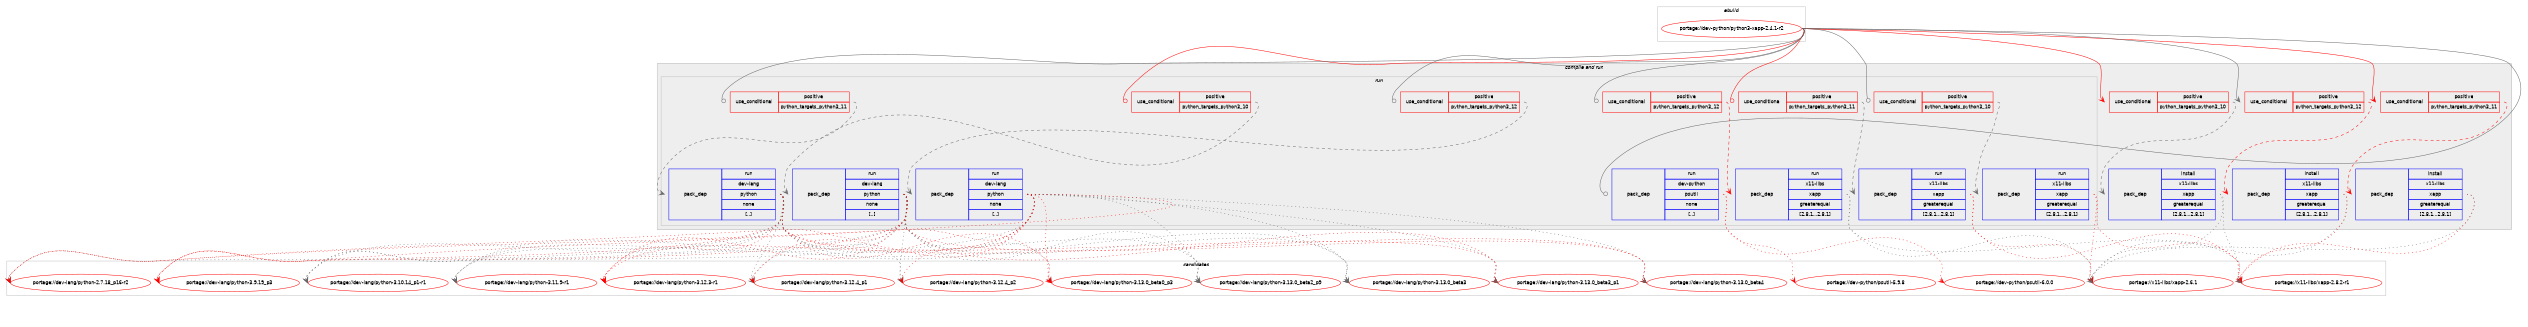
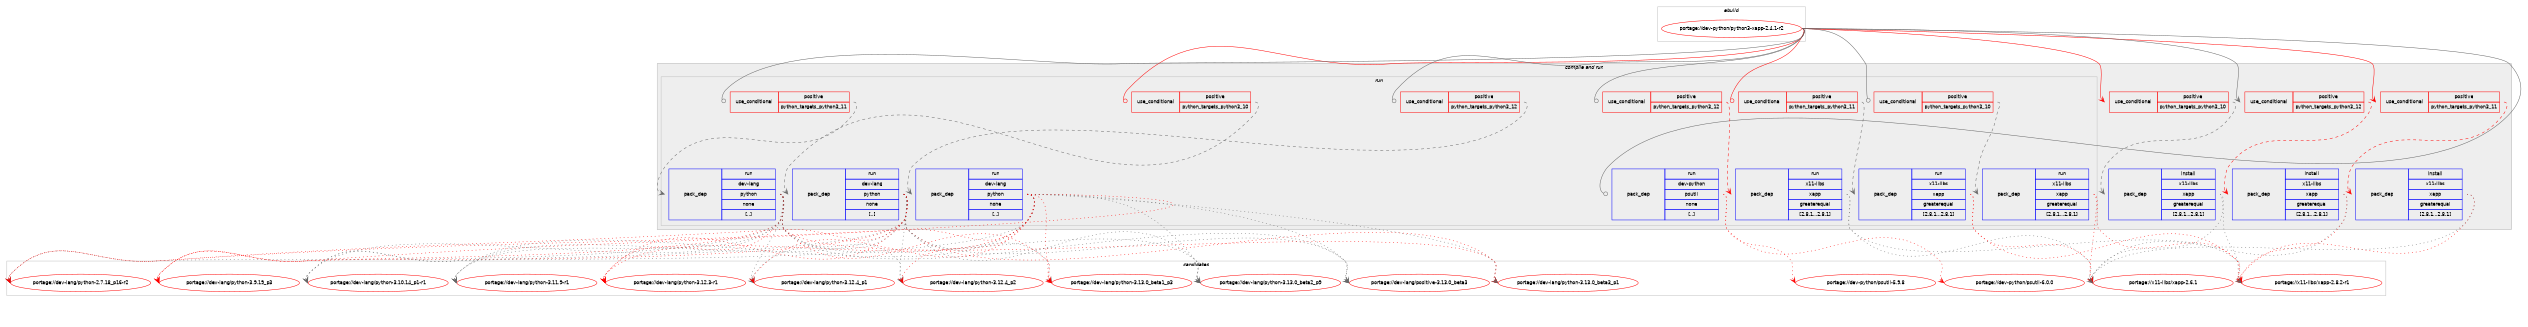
  digraph {
    compound=true
    concentrate=true
    fontname=Helvetica
    fontsize=10
    newrank=true
    rankdir=TB
    ranksep=1.5
    node [color=red fontname=Helvetica fontsize=10 shape=none]
    edge [arrowhead=vee color=gray40 headport=w style=dotted tailport=e weight=100]
    n1 [label="portage://dev-python/python3-xapp-2.4.1-r2" width=4 shape=""]
    n2 [color=blue label=<<TABLE BORDER="0" CELLBORDER="1" CELLSPACING="0" CELLPADDING="4" WIDTH="220"><TR><TD ROWSPAN="6" CELLPADDING="30">pack_dep</TD></TR><TR><TD WIDTH="110">install</TD></TR><TR><TD>x11-libs</TD></TR><TR><TD>xapp</TD></TR><TR><TD>greaterequal</TD></TR><TR><TD>[2.8.1,,,2.8.1]</TD></TR></TABLE>>]
    n3 [label=<<TABLE BORDER="0" CELLBORDER="1" CELLSPACING="0" CELLPADDING="4"><TR><TD ROWSPAN="3" CELLPADDING="10">use_conditional</TD></TR><TR><TD>positive</TD></TR><TR><TD>python_targets_python3_10</TD></TR></TABLE>>]
    n4 [color=blue label=<<TABLE BORDER="0" CELLBORDER="1" CELLSPACING="0" CELLPADDING="4" WIDTH="220"><TR><TD ROWSPAN="6" CELLPADDING="30">pack_dep</TD></TR><TR><TD WIDTH="110">install</TD></TR><TR><TD>x11-libs</TD></TR><TR><TD>xapp</TD></TR><TR><TD>greaterequal</TD></TR><TR><TD>[2.8.1,,,2.8.1]</TD></TR></TABLE>>]
    n5 [label=<<TABLE BORDER="0" CELLBORDER="1" CELLSPACING="0" CELLPADDING="4"><TR><TD ROWSPAN="3" CELLPADDING="10">use_conditional</TD></TR><TR><TD>positive</TD></TR><TR><TD>python_targets_python3_11</TD></TR></TABLE>>]
    n6 [color=blue label=<<TABLE BORDER="0" CELLBORDER="1" CELLSPACING="0" CELLPADDING="4" WIDTH="220"><TR><TD ROWSPAN="6" CELLPADDING="30">pack_dep</TD></TR><TR><TD WIDTH="110">install</TD></TR><TR><TD>x11-libs</TD></TR><TR><TD>xapp</TD></TR><TR><TD>greaterequal</TD></TR><TR><TD>[2.8.1,,,2.8.1]</TD></TR></TABLE>>]
    n7 [label=<<TABLE BORDER="0" CELLBORDER="1" CELLSPACING="0" CELLPADDING="4"><TR><TD ROWSPAN="3" CELLPADDING="10">use_conditional</TD></TR><TR><TD>positive</TD></TR><TR><TD>python_targets_python3_12</TD></TR></TABLE>>]
    n8 [color=blue label=<<TABLE BORDER="0" CELLBORDER="1" CELLSPACING="0" CELLPADDING="4" WIDTH="220"><TR><TD ROWSPAN="6" CELLPADDING="30">pack_dep</TD></TR><TR><TD WIDTH="110">run</TD></TR><TR><TD>dev-lang</TD></TR><TR><TD>python</TD></TR><TR><TD>none</TD></TR><TR><TD>[,,]</TD></TR></TABLE>>]
    n9 [label=<<TABLE BORDER="0" CELLBORDER="1" CELLSPACING="0" CELLPADDING="4"><TR><TD ROWSPAN="3" CELLPADDING="10">use_conditional</TD></TR><TR><TD>positive</TD></TR><TR><TD>python_targets_python3_10</TD></TR></TABLE>>]
    n10 [color=blue label=<<TABLE BORDER="0" CELLBORDER="1" CELLSPACING="0" CELLPADDING="4" WIDTH="220"><TR><TD ROWSPAN="6" CELLPADDING="30">pack_dep</TD></TR><TR><TD WIDTH="110">run</TD></TR><TR><TD>x11-libs</TD></TR><TR><TD>xapp</TD></TR><TR><TD>greaterequal</TD></TR><TR><TD>[2.8.1,,,2.8.1]</TD></TR></TABLE>>]
    n11 [label=<<TABLE BORDER="0" CELLBORDER="1" CELLSPACING="0" CELLPADDING="4"><TR><TD ROWSPAN="3" CELLPADDING="10">use_conditional</TD></TR><TR><TD>positive</TD></TR><TR><TD>python_targets_python3_10</TD></TR></TABLE>>]
    n12 [color=blue label=<<TABLE BORDER="0" CELLBORDER="1" CELLSPACING="0" CELLPADDING="4" WIDTH="220"><TR><TD ROWSPAN="6" CELLPADDING="30">pack_dep</TD></TR><TR><TD WIDTH="110">run</TD></TR><TR><TD>dev-lang</TD></TR><TR><TD>python</TD></TR><TR><TD>none</TD></TR><TR><TD>[,,]</TD></TR></TABLE>>]
    n13 [label=<<TABLE BORDER="0" CELLBORDER="1" CELLSPACING="0" CELLPADDING="4"><TR><TD ROWSPAN="3" CELLPADDING="10">use_conditional</TD></TR><TR><TD>positive</TD></TR><TR><TD>python_targets_python3_11</TD></TR></TABLE>>]
    n14 [color=blue label=<<TABLE BORDER="0" CELLBORDER="1" CELLSPACING="0" CELLPADDING="4" WIDTH="220"><TR><TD ROWSPAN="6" CELLPADDING="30">pack_dep</TD></TR><TR><TD WIDTH="110">run</TD></TR><TR><TD>x11-libs</TD></TR><TR><TD>xapp</TD></TR><TR><TD>greaterequal</TD></TR><TR><TD>[2.8.1,,,2.8.1]</TD></TR></TABLE>>]
    n15 [label=<<TABLE BORDER="0" CELLBORDER="1" CELLSPACING="0" CELLPADDING="4"><TR><TD ROWSPAN="3" CELLPADDING="10">use_conditional</TD></TR><TR><TD>positive</TD></TR><TR><TD>python_targets_python3_11</TD></TR></TABLE>>]
    n16 [color=blue label=<<TABLE BORDER="0" CELLBORDER="1" CELLSPACING="0" CELLPADDING="4" WIDTH="220"><TR><TD ROWSPAN="6" CELLPADDING="30">pack_dep</TD></TR><TR><TD WIDTH="110">run</TD></TR><TR><TD>dev-lang</TD></TR><TR><TD>python</TD></TR><TR><TD>none</TD></TR><TR><TD>[,,]</TD></TR></TABLE>>]
    n17 [label=<<TABLE BORDER="0" CELLBORDER="1" CELLSPACING="0" CELLPADDING="4"><TR><TD ROWSPAN="3" CELLPADDING="10">use_conditional</TD></TR><TR><TD>positive</TD></TR><TR><TD>python_targets_python3_12</TD></TR></TABLE>>]
    n18 [color=blue label=<<TABLE BORDER="0" CELLBORDER="1" CELLSPACING="0" CELLPADDING="4" WIDTH="220"><TR><TD ROWSPAN="6" CELLPADDING="30">pack_dep</TD></TR><TR><TD WIDTH="110">run</TD></TR><TR><TD>x11-libs</TD></TR><TR><TD>xapp</TD></TR><TR><TD>greaterequal</TD></TR><TR><TD>[2.8.1,,,2.8.1]</TD></TR></TABLE>>]
    n19 [label=<<TABLE BORDER="0" CELLBORDER="1" CELLSPACING="0" CELLPADDING="4"><TR><TD ROWSPAN="3" CELLPADDING="10">use_conditional</TD></TR><TR><TD>positive</TD></TR><TR><TD>python_targets_python3_12</TD></TR></TABLE>>]
    n20 [color=blue label=<<TABLE BORDER="0" CELLBORDER="1" CELLSPACING="0" CELLPADDING="4" WIDTH="220"><TR><TD ROWSPAN="6" CELLPADDING="30">pack_dep</TD></TR><TR><TD WIDTH="110">run</TD></TR><TR><TD>dev-python</TD></TR><TR><TD>psutil</TD></TR><TR><TD>none</TD></TR><TR><TD>[,,]</TD></TR></TABLE>>]
    n21 [label="portage://x11-libs/xapp-2.8.2-r1" width=4 shape=""]
    n22 [label="portage://x11-libs/xapp-2.6.1" width=4 shape=""]
-   n23 [label="portage://dev-lang/python-3.13.0_beta4" width=4 shape=""]
    n24 [label="portage://dev-lang/python-3.13.0_beta3_p1" width=4 shape=""]
-   n25 [label="portage://dev-lang/python-3.13.0_beta3" width=4 shape=""]
+   n25 [label="portage://dev-lang/positive-3.13.0_beta3" width=4 shape=""]
    n26 [label="portage://dev-lang/python-3.13.0_beta2_p9" width=4 shape=""]
-   n27 [label="portage://dev-lang/python-3.13.0_beta0_p3" width=4 shape=""]
+   n27 [label="portage://dev-lang/python-3.13.0_beta1_p3" width=4 shape=""]
    n28 [label="portage://dev-lang/python-3.12.4_p2" width=4 shape=""]
    n29 [label="portage://dev-lang/python-3.12.4_p1" width=4 shape=""]
    n30 [label="portage://dev-lang/python-3.12.3-r1" width=4 shape=""]
    n31 [label="portage://dev-lang/python-3.11.9-r1" width=4 shape=""]
    n32 [label="portage://dev-lang/python-3.10.14_p1-r1" width=4 shape=""]
    n33 [label="portage://dev-lang/python-3.9.19_p3" width=4 shape=""]
    n34 [label="portage://dev-lang/python-2.7.18_p16-r2" width=4 shape=""]
    n35 [label="portage://dev-python/psutil-6.0.0" width=4 shape=""]
    n36 [label="portage://dev-python/psutil-5.9.8" width=4 shape=""]
    subgraph cluster_1 {
      color=gray
      label=<<i>ebuild</i>>
      n1
    }
    subgraph cluster_2 {
      color=gray
      label=<<i>dependencies</i>>
      subgraph cluster_3 {
        color=gray
        fillcolor="#eeeeee"
        label=<<i>compile</i>>
        style=filled
        subgraph sub_4 {
          color=gray
          fillcolor="#eeeeee"
          label=<<i>compile</i>>
          style=filled
          n3
          subgraph sub_5 {
            color=gray
            fillcolor="#eeeeee"
            label=<<i>compile</i>>
            style=filled
            n2
          }
        }
        subgraph sub_6 {
          color=gray
          fillcolor="#eeeeee"
          label=<<i>compile</i>>
          style=filled
          n5
          subgraph sub_7 {
            color=gray
            fillcolor="#eeeeee"
            label=<<i>compile</i>>
            style=filled
            n4
          }
        }
        subgraph sub_8 {
          color=gray
          fillcolor="#eeeeee"
          label=<<i>compile</i>>
          style=filled
          n7
          subgraph sub_9 {
            color=gray
            fillcolor="#eeeeee"
            label=<<i>compile</i>>
            style=filled
            n6
          }
        }
      }
      subgraph cluster_10 {
        color=gray
        fillcolor="#eeeeee"
        label=<<i>compile and run</i>>
        style=filled
      }
      subgraph cluster_11 {
        color=gray
        fillcolor="#eeeeee"
        label=<<i>run</i>>
        style=filled
        subgraph sub_12 {
          color=gray
          fillcolor="#eeeeee"
          label=<<i>run</i>>
          style=filled
          n9
          subgraph sub_13 {
            color=gray
            fillcolor="#eeeeee"
            label=<<i>run</i>>
            style=filled
            n8
          }
        }
        subgraph sub_14 {
          color=gray
          fillcolor="#eeeeee"
          label=<<i>run</i>>
          style=filled
          n11
          subgraph sub_15 {
            color=gray
            fillcolor="#eeeeee"
            label=<<i>run</i>>
            style=filled
            n10
          }
        }
        subgraph sub_16 {
          color=gray
          fillcolor="#eeeeee"
          label=<<i>run</i>>
          style=filled
          n13
          subgraph sub_17 {
            color=gray
            fillcolor="#eeeeee"
            label=<<i>run</i>>
            style=filled
            n12
          }
        }
        subgraph sub_18 {
          color=gray
          fillcolor="#eeeeee"
          label=<<i>run</i>>
          style=filled
          n15
          subgraph sub_19 {
            color=gray
            fillcolor="#eeeeee"
            label=<<i>run</i>>
            style=filled
            n14
          }
        }
        subgraph sub_20 {
          color=gray
          fillcolor="#eeeeee"
          label=<<i>run</i>>
          style=filled
          n17
          subgraph sub_21 {
            color=gray
            fillcolor="#eeeeee"
            label=<<i>run</i>>
            style=filled
            n16
          }
        }
        subgraph sub_22 {
          color=gray
          fillcolor="#eeeeee"
          label=<<i>run</i>>
          style=filled
          n19
          subgraph sub_23 {
            color=gray
            fillcolor="#eeeeee"
            label=<<i>run</i>>
            style=filled
            n18
          }
        }
        subgraph sub_24 {
          color=gray
          fillcolor="#eeeeee"
          label=<<i>run</i>>
          style=filled
          n20
        }
      }
    }
    subgraph cluster_25 {
      color=gray
      label=<<i>candidates</i>>
      rank=same
      subgraph sub_26 {
        color=black
        label=<<i>candidates</i>>
        nodesep=1
        rank=same
        n21
        n22
      }
      subgraph sub_27 {
        color=black
        label=<<i>candidates</i>>
        nodesep=1
        rank=same
        n21
        n22
      }
      subgraph sub_28 {
        color=black
        label=<<i>candidates</i>>
        nodesep=1
        rank=same
        n21
        n22
      }
      subgraph sub_29 {
        color=black
        label=<<i>candidates</i>>
        nodesep=1
        rank=same
-       n23
        n24
        n25
        n26
        n27
        n28
        n29
        n30
        n31
        n32
        n33
        n34
      }
      subgraph sub_30 {
        color=black
        label=<<i>candidates</i>>
        nodesep=1
        rank=same
        n21
        n22
      }
      subgraph sub_31 {
        color=black
        label=<<i>candidates</i>>
        nodesep=1
        rank=same
-       n23
        n24
        n25
        n26
        n27
        n28
        n29
        n30
        n31
        n32
        n33
        n34
      }
      subgraph sub_32 {
        color=black
        label=<<i>candidates</i>>
        nodesep=1
        rank=same
        n21
        n22
      }
      subgraph sub_33 {
        color=black
        label=<<i>candidates</i>>
        nodesep=1
        rank=same
-       n23
        n24
        n25
        n26
        n27
        n28
        n29
        n30
        n31
        n32
        n33
        n34
      }
      subgraph sub_34 {
        color=black
        label=<<i>candidates</i>>
        nodesep=1
        rank=same
        n21
        n22
      }
      subgraph sub_35 {
        color=black
        label=<<i>candidates</i>>
        nodesep=1
        rank=same
        n35
        n36
      }
    }
    n1 -> n3 [color=red style=solid weight=20]
    n1 -> n5 [color=red style=solid weight=20]
    n1 -> n7 [style=solid weight=20]
    n1 -> n9 [arrowhead=odot color=red style=solid weight=20]
    n1 -> n11 [arrowhead=odot style=solid weight=20]
    n1 -> n13 [arrowhead=odot style=solid weight=20]
    n1 -> n15 [arrowhead=odot color=red style=solid weight=20]
    n1 -> n17 [arrowhead=odot style=solid weight=20]
    n1 -> n19 [arrowhead=odot style=solid weight=20]
    n1 -> n20 [arrowhead=odot style=solid weight=20]
    n2 -> n21
    n2 -> n22
    n3 -> n2 [style=dashed weight=20]
    n4 -> n21 [color=red]
    n4 -> n22
    n5 -> n4 [color=red style=dashed weight=20]
    n6 -> n21 [color=red]
    n6 -> n22
    n7 -> n6 [color=red style=dashed weight=20]
-   n8 -> n23 [color=red]
    n8 -> n24 [color=red]
    n8 -> n25
    n8 -> n26
    n8 -> n27
    n8 -> n28
    n8 -> n29
    n8 -> n30 [color=red]
    n8 -> n31
    n8 -> n32
    n8 -> n33 [color=red]
    n8 -> n34 [color=red]
    n9 -> n8 [style=dashed weight=20]
    n10 -> n21 [color=red]
    n10 -> n22 [color=red]
    n11 -> n10 [style=dashed weight=20]
-   n12 -> n23 [color=red]
    n12 -> n24 [color=red]
    n12 -> n25
    n12 -> n26
    n12 -> n27 [color=red]
    n12 -> n28
    n12 -> n29
    n12 -> n30 [color=red]
    n12 -> n31
    n12 -> n32
    n12 -> n33 [color=red]
    n12 -> n34
    n13 -> n12 [style=dashed weight=20]
    n14 -> n21 [color=red]
    n14 -> n22 [color=red]
    n15 -> n14 [style=dashed weight=20]
-   n16 -> n23
    n16 -> n24
    n16 -> n25
    n16 -> n26
    n16 -> n27 [color=red]
    n16 -> n28 [color=red]
    n16 -> n29 [color=red]
    n16 -> n30 [color=red]
    n16 -> n31
    n16 -> n32
    n16 -> n33 [color=red]
    n16 -> n34 [color=red]
    n17 -> n16 [style=dashed weight=20]
    n18 -> n21
    n18 -> n22
    n19 -> n18 [color=red style=dashed weight=20]
    n20 -> n35 [color=red]
    n20 -> n36 [color=red]
  }
